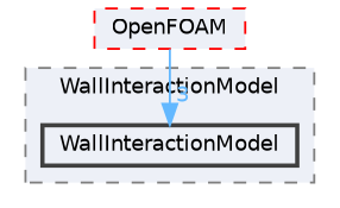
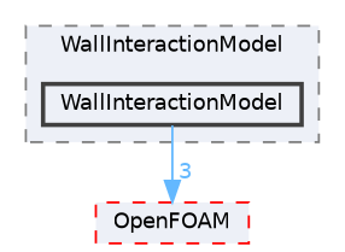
  digraph {
    compound=true
    node [fillcolor="#edf0f7" fontname=Helvetica fontsize=10 shape=box]
    n1 [color=grey25 height=0.2 label=WallInteractionModel style="filled,bold" width=0.4]
    n2 [color=red height=0.2 label=OpenFOAM style="filled,dashed" width=0.4]
    subgraph cluster_1 {
      bgcolor="#edf0f7"
      fontname=Helvetica
      fontsize=10
      label=WallInteractionModel
      pencolor=grey50
      style="filled,dashed"
      n1
    }
-   n2 -> n1 [color=steelblue1 fontcolor=steelblue1 fontname=Helvetica fontsize=10 headlabel=3 labeldistance=1.5 labelfontname=Helvetica labelfontsize=10]
+   n1 -> n2 [color=steelblue1 fontcolor=steelblue1 fontname=Helvetica fontsize=10 headlabel=3 labeldistance=1.5 labelfontname=Helvetica labelfontsize=10]
  }
